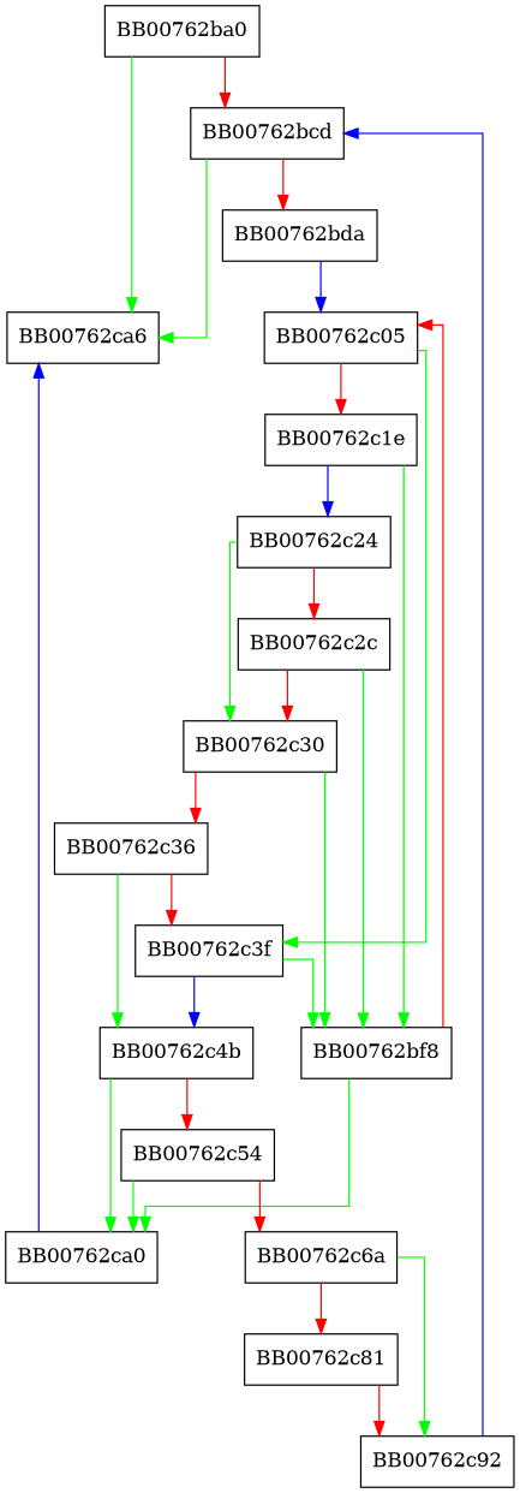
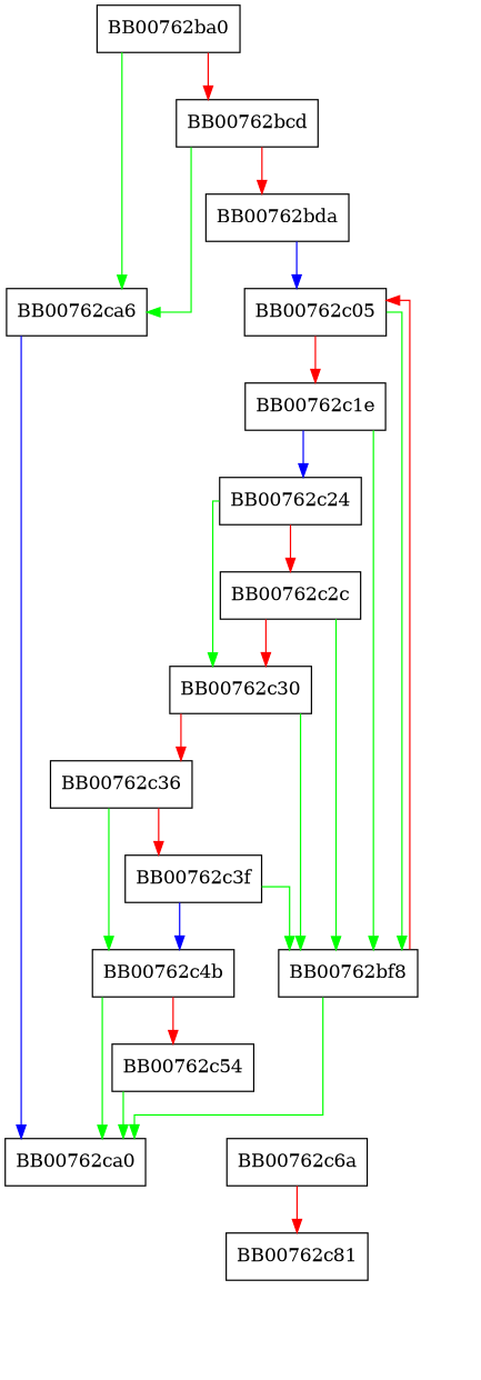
  digraph {
    splines=ortho
    node [shape=box]
    edge [color=green]
    BB00762ba0
    BB00762ca6
    BB00762bcd
    BB00762bda
    BB00762c05
    BB00762bf8
    BB00762c1e
    BB00762ca0
    BB00762c24
    BB00762c30
    BB00762c2c
    BB00762c36
    BB00762c4b
    BB00762c3f
    BB00762c54
    BB00762c6a
-   BB00762c92
    BB00762c81
    BB00762ba0 -> BB00762ca6
    BB00762ba0 -> BB00762bcd [color=red]
    BB00762bcd -> BB00762ca6
    BB00762bcd -> BB00762bda [color=red]
    BB00762bda -> BB00762c05 [color=blue]
-   BB00762c05 -> BB00762c3f
+   BB00762c05 -> BB00762bf8
    BB00762c05 -> BB00762c1e [color=red]
    BB00762bf8 -> BB00762c05 [color=red]
    BB00762bf8 -> BB00762ca0
    BB00762c1e -> BB00762bf8
    BB00762c1e -> BB00762c24 [color=blue]
-   BB00762ca0 -> BB00762ca6 [color=blue]
+   BB00762ca6 -> BB00762ca0 [color=blue]
    BB00762c24 -> BB00762c30
    BB00762c24 -> BB00762c2c [color=red]
    BB00762c30 -> BB00762bf8
    BB00762c30 -> BB00762c36 [color=red]
    BB00762c2c -> BB00762bf8
    BB00762c2c -> BB00762c30 [color=red]
    BB00762c36 -> BB00762c4b
    BB00762c36 -> BB00762c3f [color=red]
    BB00762c4b -> BB00762ca0
    BB00762c4b -> BB00762c54 [color=red]
    BB00762c3f -> BB00762bf8
    BB00762c3f -> BB00762c4b [color=blue]
    BB00762c54 -> BB00762ca0
-   BB00762c54 -> BB00762c6a [color=red]
-   BB00762c6a -> BB00762c92
    BB00762c6a -> BB00762c81 [color=red]
-   BB00762c92 -> BB00762bcd [color=blue]
-   BB00762c81 -> BB00762c92 [color=red]
  }
